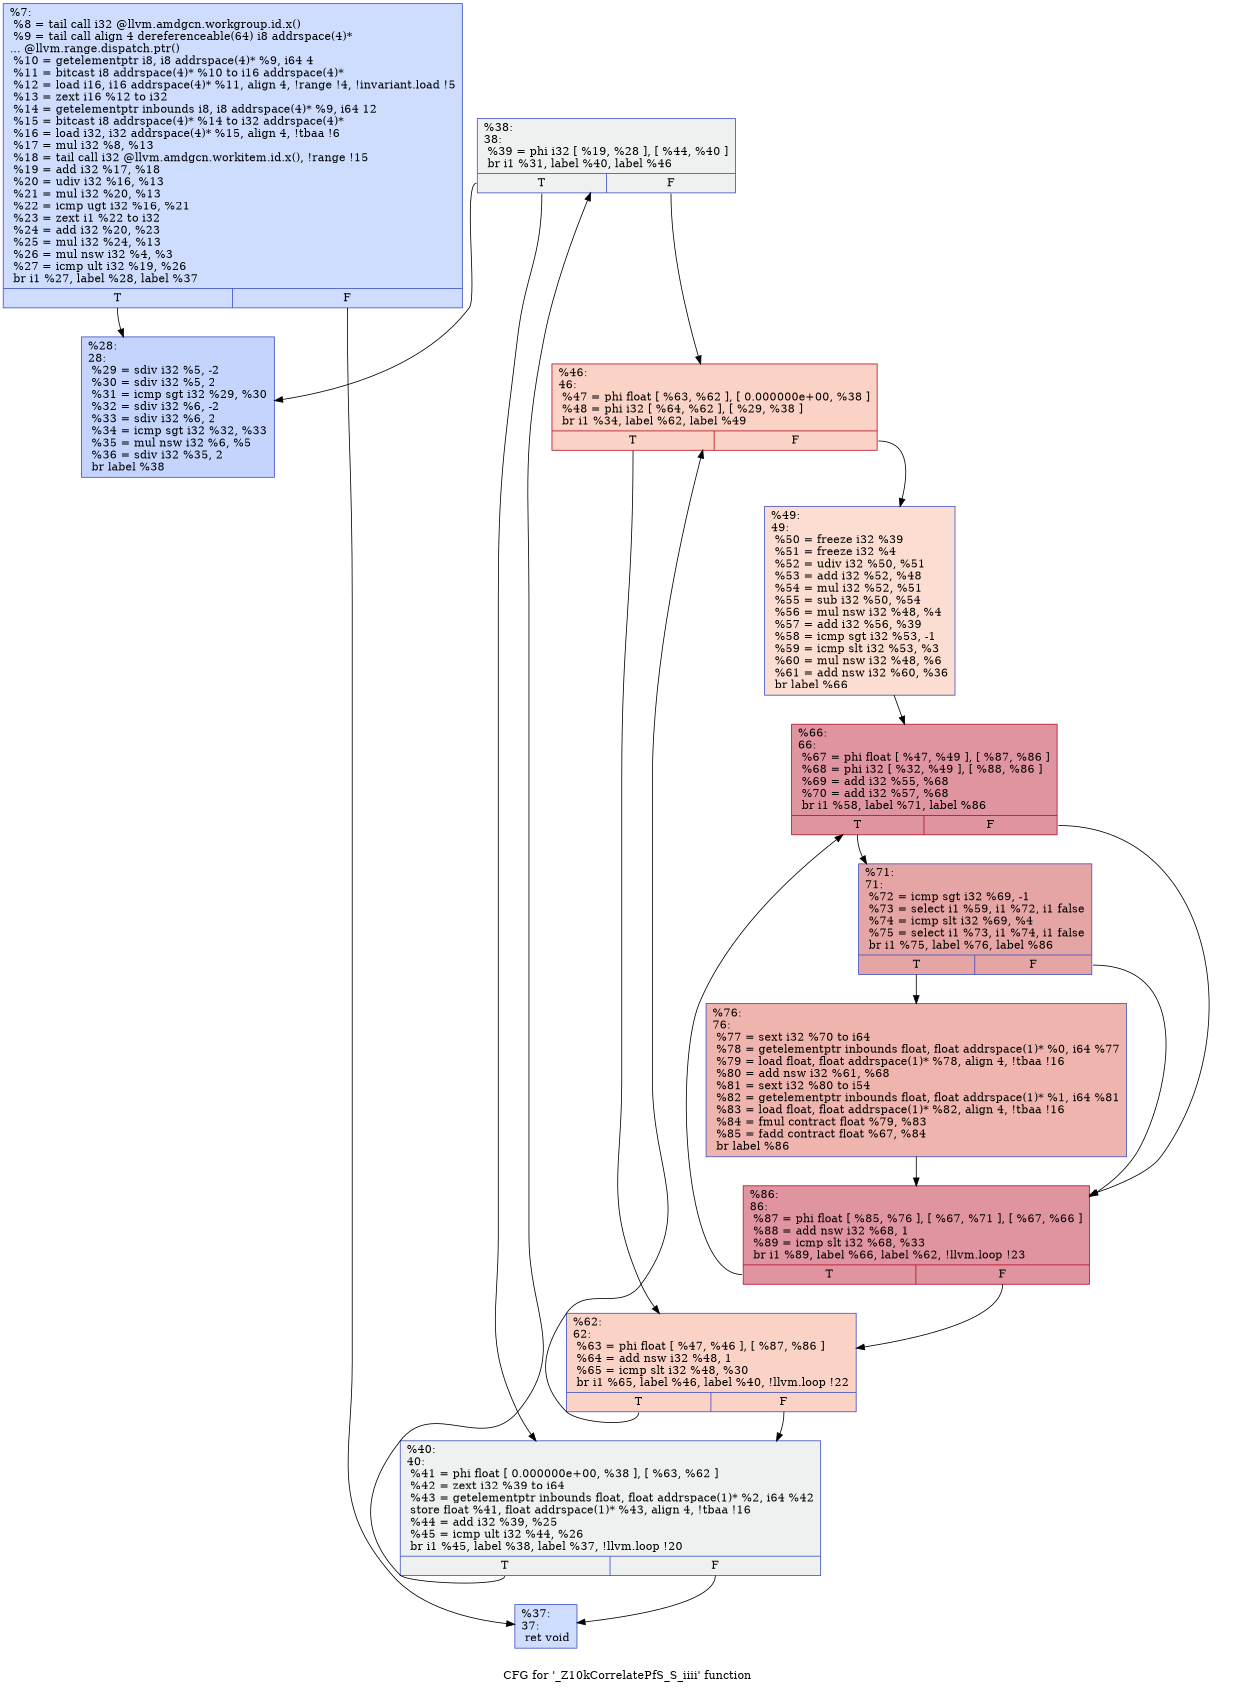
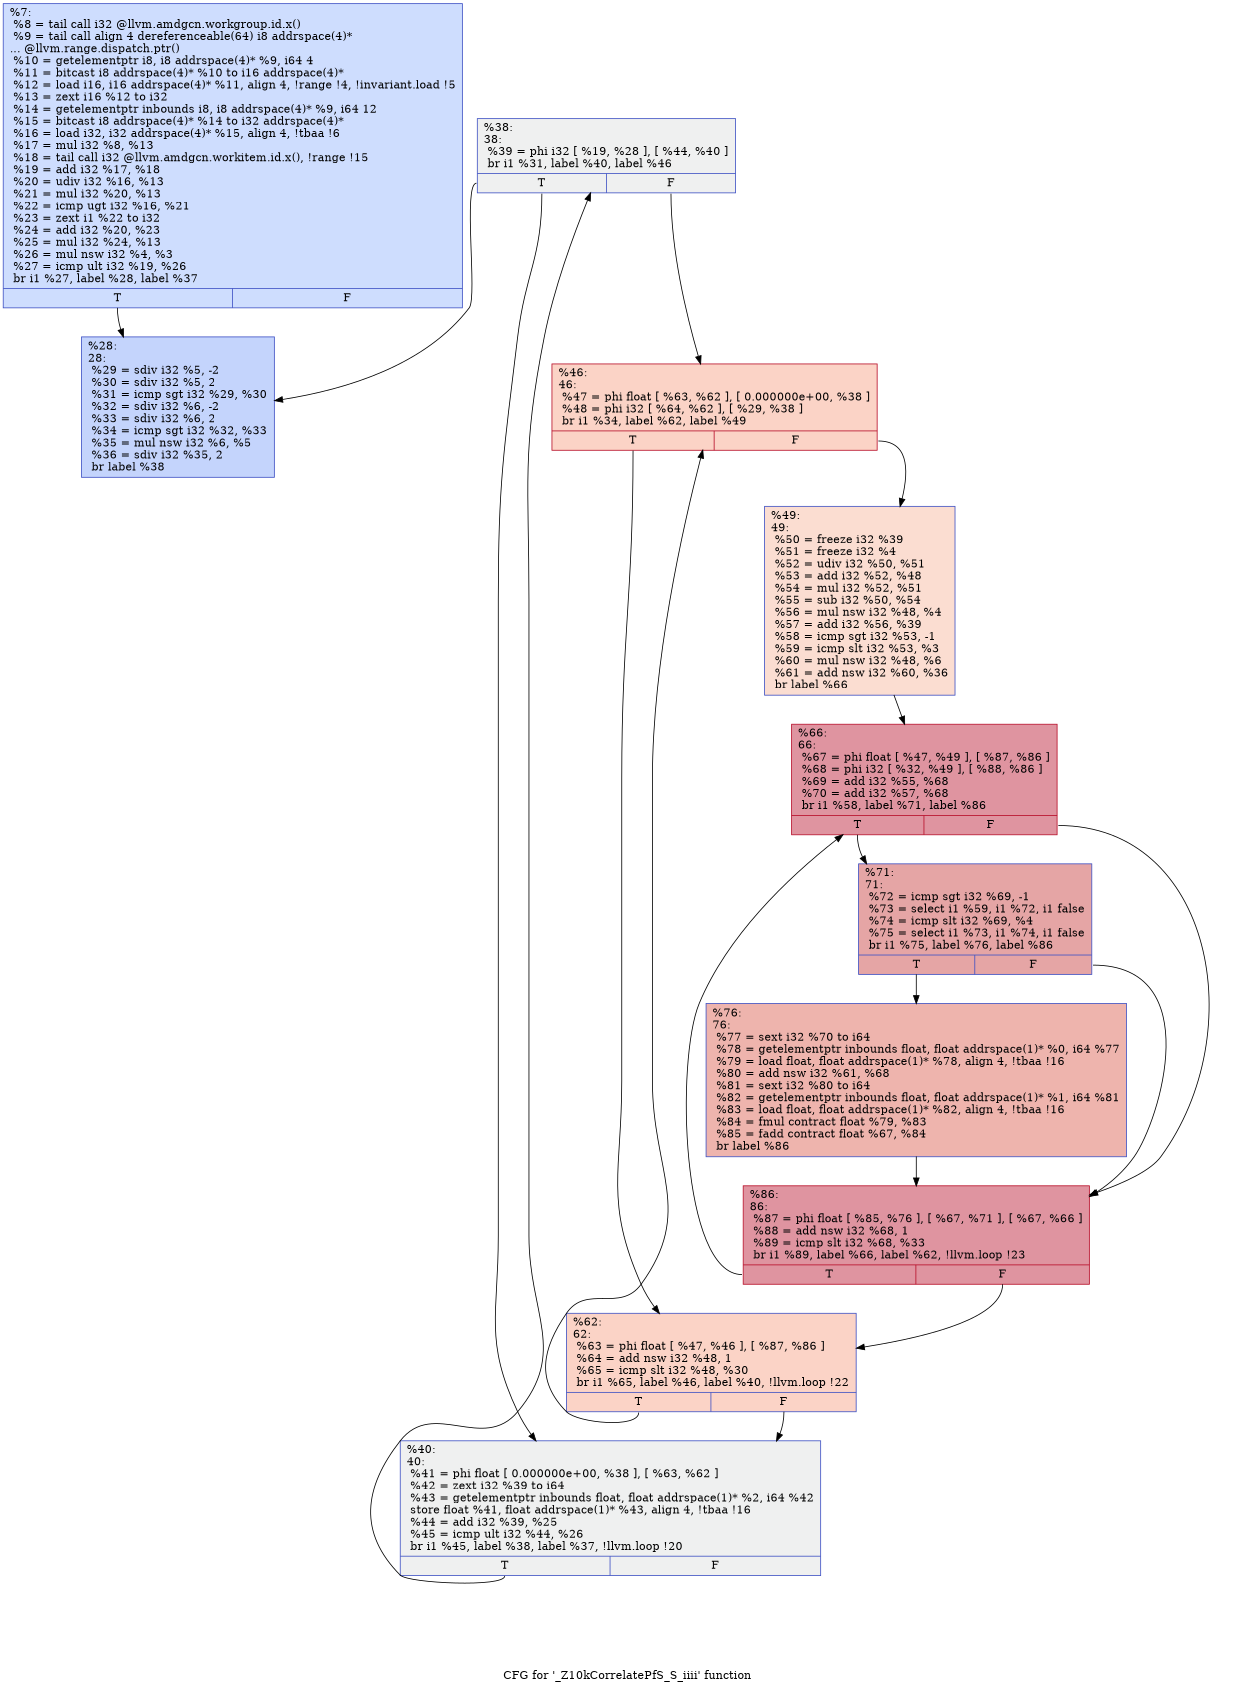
  digraph {
    label="CFG for '_Z10kCorrelatePfS_S_iiii' function"
    node [color="#3d50c3ff" fillcolor="#8fb1fe70" shape=record style=filled]
    edge [tailport=s0]
    n1 [label="{%7:\l  %8 = tail call i32 @llvm.amdgcn.workgroup.id.x()\l  %9 = tail call align 4 dereferenceable(64) i8 addrspace(4)*\l... @llvm.range.dispatch.ptr()\l  %10 = getelementptr i8, i8 addrspace(4)* %9, i64 4\l  %11 = bitcast i8 addrspace(4)* %10 to i16 addrspace(4)*\l  %12 = load i16, i16 addrspace(4)* %11, align 4, !range !4, !invariant.load !5\l  %13 = zext i16 %12 to i32\l  %14 = getelementptr inbounds i8, i8 addrspace(4)* %9, i64 12\l  %15 = bitcast i8 addrspace(4)* %14 to i32 addrspace(4)*\l  %16 = load i32, i32 addrspace(4)* %15, align 4, !tbaa !6\l  %17 = mul i32 %8, %13\l  %18 = tail call i32 @llvm.amdgcn.workitem.id.x(), !range !15\l  %19 = add i32 %17, %18\l  %20 = udiv i32 %16, %13\l  %21 = mul i32 %20, %13\l  %22 = icmp ugt i32 %16, %21\l  %23 = zext i1 %22 to i32\l  %24 = add i32 %20, %23\l  %25 = mul i32 %24, %13\l  %26 = mul nsw i32 %4, %3\l  %27 = icmp ult i32 %19, %26\l  br i1 %27, label %28, label %37\l|{<s0>T|<s1>F}}"]
    n2 [fillcolor="#7a9df870" label="{%28:\l28:                                               \l  %29 = sdiv i32 %5, -2\l  %30 = sdiv i32 %5, 2\l  %31 = icmp sgt i32 %29, %30\l  %32 = sdiv i32 %6, -2\l  %33 = sdiv i32 %6, 2\l  %34 = icmp sgt i32 %32, %33\l  %35 = mul nsw i32 %6, %5\l  %36 = sdiv i32 %35, 2\l  br label %38\l}"]
-   n3 [label="{%37:\l37:                                               \l  ret void\l}"]
    n4 [fillcolor="#dbdcde70" label="{%38:\l38:                                               \l  %39 = phi i32 [ %19, %28 ], [ %44, %40 ]\l  br i1 %31, label %40, label %46\l|{<s0>T|<s1>F}}"]
    n5 [fillcolor="#dbdcde70" label="{%40:\l40:                                               \l  %41 = phi float [ 0.000000e+00, %38 ], [ %63, %62 ]\l  %42 = zext i32 %39 to i64\l  %43 = getelementptr inbounds float, float addrspace(1)* %2, i64 %42\l  store float %41, float addrspace(1)* %43, align 4, !tbaa !16\l  %44 = add i32 %39, %25\l  %45 = icmp ult i32 %44, %26\l  br i1 %45, label %38, label %37, !llvm.loop !20\l|{<s0>T|<s1>F}}"]
    n6 [color="#b70d28ff" fillcolor="#f59c7d70" label="{%46:\l46:                                               \l  %47 = phi float [ %63, %62 ], [ 0.000000e+00, %38 ]\l  %48 = phi i32 [ %64, %62 ], [ %29, %38 ]\l  br i1 %34, label %62, label %49\l|{<s0>T|<s1>F}}"]
    n7 [fillcolor="#f59c7d70" label="{%62:\l62:                                               \l  %63 = phi float [ %47, %46 ], [ %87, %86 ]\l  %64 = add nsw i32 %48, 1\l  %65 = icmp slt i32 %48, %30\l  br i1 %65, label %46, label %40, !llvm.loop !22\l|{<s0>T|<s1>F}}"]
    n8 [fillcolor="#f7b39670" label="{%49:\l49:                                               \l  %50 = freeze i32 %39\l  %51 = freeze i32 %4\l  %52 = udiv i32 %50, %51\l  %53 = add i32 %52, %48\l  %54 = mul i32 %52, %51\l  %55 = sub i32 %50, %54\l  %56 = mul nsw i32 %48, %4\l  %57 = add i32 %56, %39\l  %58 = icmp sgt i32 %53, -1\l  %59 = icmp slt i32 %53, %3\l  %60 = mul nsw i32 %48, %6\l  %61 = add nsw i32 %60, %36\l  br label %66\l}"]
    n9 [color="#b70d28ff" fillcolor="#b70d2870" label="{%66:\l66:                                               \l  %67 = phi float [ %47, %49 ], [ %87, %86 ]\l  %68 = phi i32 [ %32, %49 ], [ %88, %86 ]\l  %69 = add i32 %55, %68\l  %70 = add i32 %57, %68\l  br i1 %58, label %71, label %86\l|{<s0>T|<s1>F}}"]
    n10 [fillcolor="#c5333470" label="{%71:\l71:                                               \l  %72 = icmp sgt i32 %69, -1\l  %73 = select i1 %59, i1 %72, i1 false\l  %74 = icmp slt i32 %69, %4\l  %75 = select i1 %73, i1 %74, i1 false\l  br i1 %75, label %76, label %86\l|{<s0>T|<s1>F}}"]
    n11 [color="#b70d28ff" fillcolor="#b70d2870" label="{%86:\l86:                                               \l  %87 = phi float [ %85, %76 ], [ %67, %71 ], [ %67, %66 ]\l  %88 = add nsw i32 %68, 1\l  %89 = icmp slt i32 %68, %33\l  br i1 %89, label %66, label %62, !llvm.loop !23\l|{<s0>T|<s1>F}}"]
-   n12 [fillcolor="#d8564670" label="{%76:\l76:                                               \l  %77 = sext i32 %70 to i64\l  %78 = getelementptr inbounds float, float addrspace(1)* %0, i64 %77\l  %79 = load float, float addrspace(1)* %78, align 4, !tbaa !16\l  %80 = add nsw i32 %61, %68\l  %81 = sext i32 %80 to i54\l  %82 = getelementptr inbounds float, float addrspace(1)* %1, i64 %81\l  %83 = load float, float addrspace(1)* %82, align 4, !tbaa !16\l  %84 = fmul contract float %79, %83\l  %85 = fadd contract float %67, %84\l  br label %86\l}"]
+   n12 [fillcolor="#d8564670" label="{%76:\l76:                                               \l  %77 = sext i32 %70 to i64\l  %78 = getelementptr inbounds float, float addrspace(1)* %0, i64 %77\l  %79 = load float, float addrspace(1)* %78, align 4, !tbaa !16\l  %80 = add nsw i32 %61, %68\l  %81 = sext i32 %80 to i64\l  %82 = getelementptr inbounds float, float addrspace(1)* %1, i64 %81\l  %83 = load float, float addrspace(1)* %82, align 4, !tbaa !16\l  %84 = fmul contract float %79, %83\l  %85 = fadd contract float %67, %84\l  br label %86\l}"]
    n1 -> n2
-   n1 -> n3 [tailport=s1]
    n4 -> n2
    n4 -> n5
    n4 -> n6 [tailport=s1]
-   n5 -> n3 [tailport=s1]
    n5 -> n4
    n6 -> n7
    n6 -> n8 [tailport=s1]
    n7 -> n5 [tailport=s1]
    n7 -> n6
    n8 -> n9
    n9 -> n10
    n9 -> n11 [tailport=s1]
    n10 -> n11 [tailport=s1]
    n10 -> n12
    n11 -> n7 [tailport=s1]
    n11 -> n9
    n12 -> n11
  }
